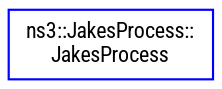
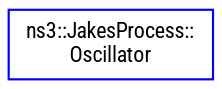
  digraph {
    rankdir=LR
    fontname="Roboto Condensed"
-   n1 [color=blue fillcolor=white fontname="Roboto Condensed" fontsize=10 height=0.2 label="ns3::JakesProcess::\lJakesProcess" shape=record style=filled width=0.4]
+   n1 [color=blue fillcolor=white fontname="Roboto Condensed" fontsize=10 height=0.2 label="ns3::JakesProcess::\lOscillator" shape=record style=filled width=0.4]
  }
